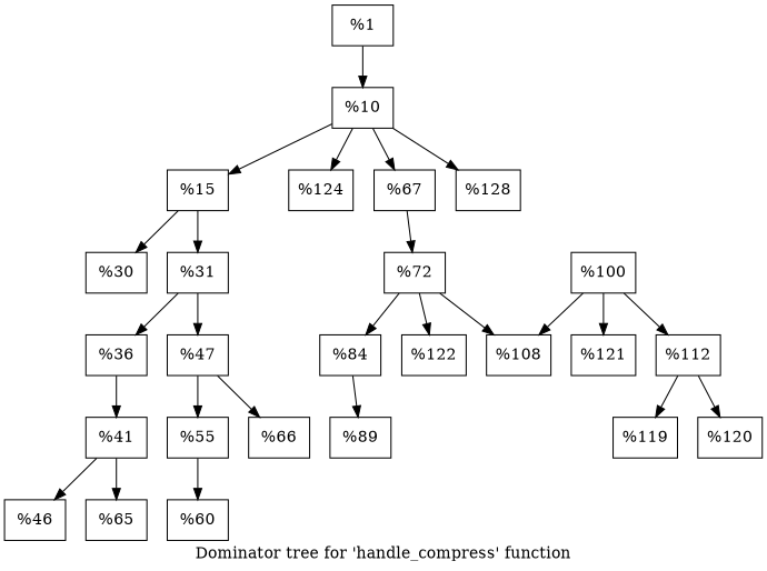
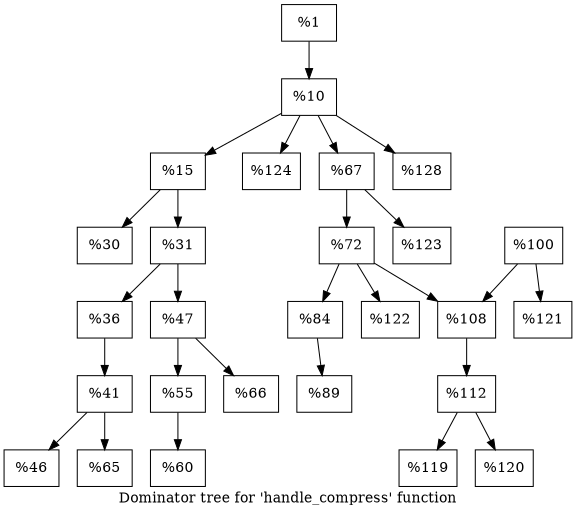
  digraph {
    label="Dominator tree for 'handle_compress' function"
    node [shape=record]
    n1 [label="{%1}"]
    n2 [label="{%10}"]
    n3 [label="{%15}"]
    n4 [label="{%124}"]
    n5 [label="{%67}"]
    n6 [label="{%128}"]
    n7 [label="{%30}"]
    n8 [label="{%31}"]
    n9 [label="{%72}"]
+   n10 [label="{%123}"]
    n11 [label="{%36}"]
    n12 [label="{%47}"]
    n13 [label="{%84}"]
    n14 [label="{%122}"]
    n15 [label="{%108}"]
    n16 [label="{%41}"]
    n17 [label="{%55}"]
    n18 [label="{%66}"]
    n19 [label="{%46}"]
    n20 [label="{%65}"]
    n21 [label="{%60}"]
    n22 [label="{%89}"]
    n23 [label="{%100}"]
    n24 [label="{%121}"]
    n25 [label="{%112}"]
    n26 [label="{%119}"]
    n27 [label="{%120}"]
    n1 -> n2
    n2 -> n3
    n2 -> n4
    n2 -> n5
    n2 -> n6
    n3 -> n7
    n3 -> n8
    n5 -> n9
+   n5 -> n10
    n8 -> n11
    n8 -> n12
    n9 -> n13
    n9 -> n14
    n9 -> n15
    n11 -> n16
    n12 -> n17
    n12 -> n18
    n13 -> n22
    n16 -> n19
    n16 -> n20
    n17 -> n21
    n23 -> n15
    n23 -> n24
-   n23 -> n25
+   n15 -> n25
    n25 -> n26
    n25 -> n27
  }
